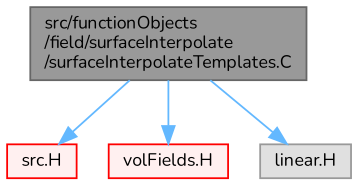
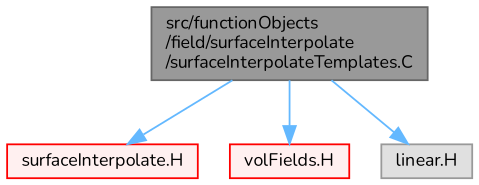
  digraph {
    fontname=Nunito
    node [color=red fillcolor="#FFF0F0" fontname=Nunito fontsize=10 shape=box style=filled]
    edge [color=steelblue1 fontname=Nunito fontsize=10 labelfontname=Helvetica labelfontsize=10 style=solid]
    n1 [color=gray40 fillcolor=grey60 fontcolor=black height=0.2 label="src/functionObjects\l/field/surfaceInterpolate\l/surfaceInterpolateTemplates.C" width=0.4]
-   n2 [height=0.2 label="src.H" width=0.4]
+   n2 [height=0.2 label="surfaceInterpolate.H" width=0.4]
    n3 [height=0.2 label="volFields.H" width=0.4]
    n4 [color=grey60 fillcolor="#E0E0E0" height=0.2 label="linear.H" width=0.4]
    n1 -> n2
    n1 -> n3
    n1 -> n4
  }
